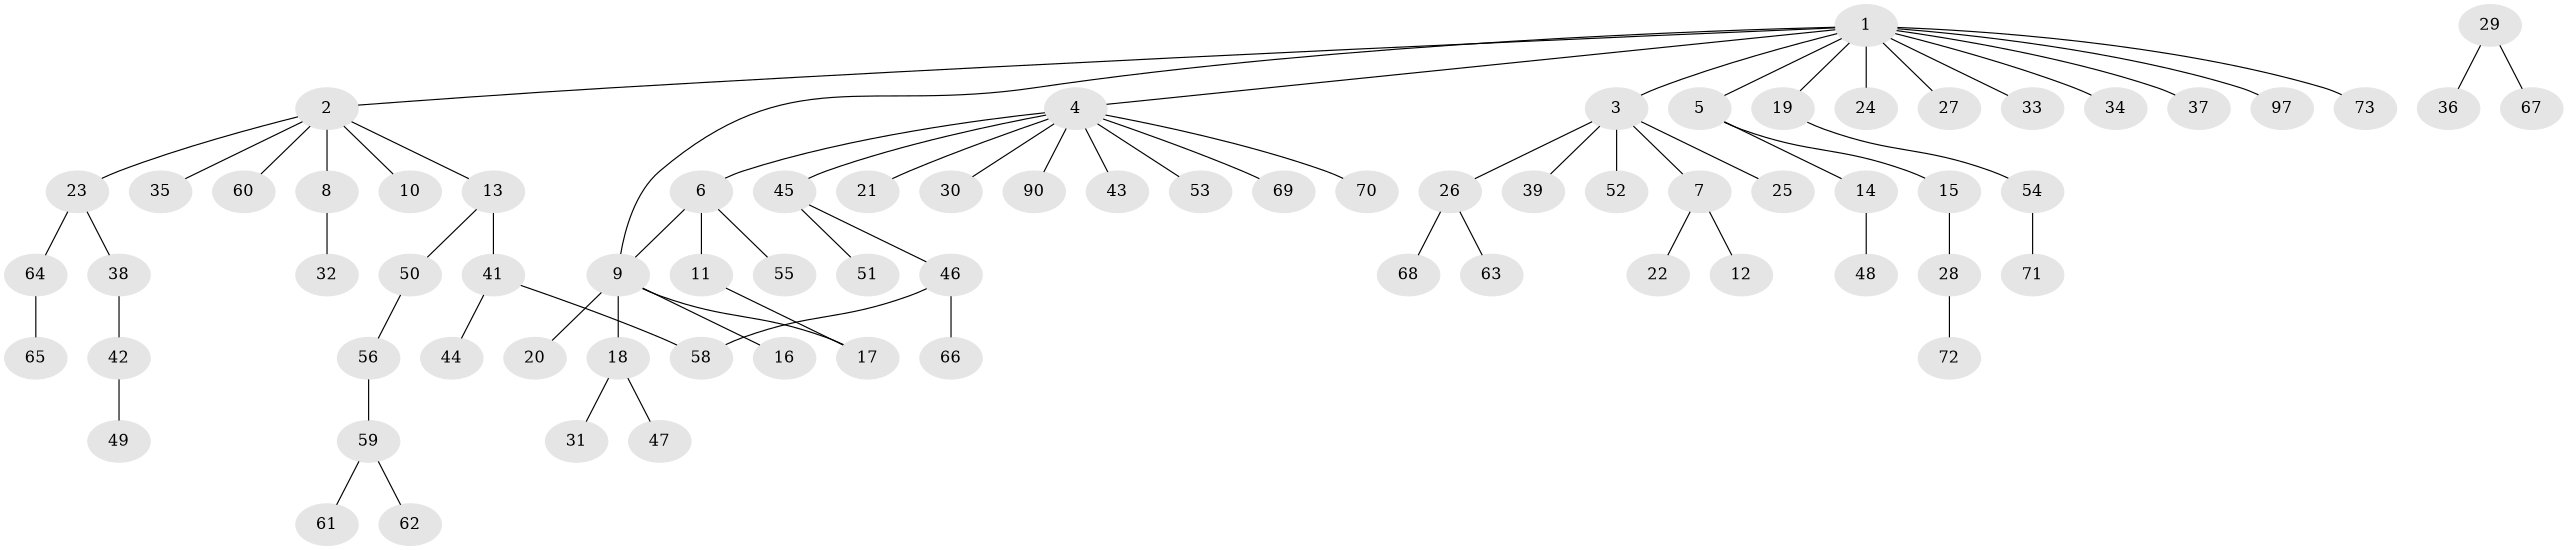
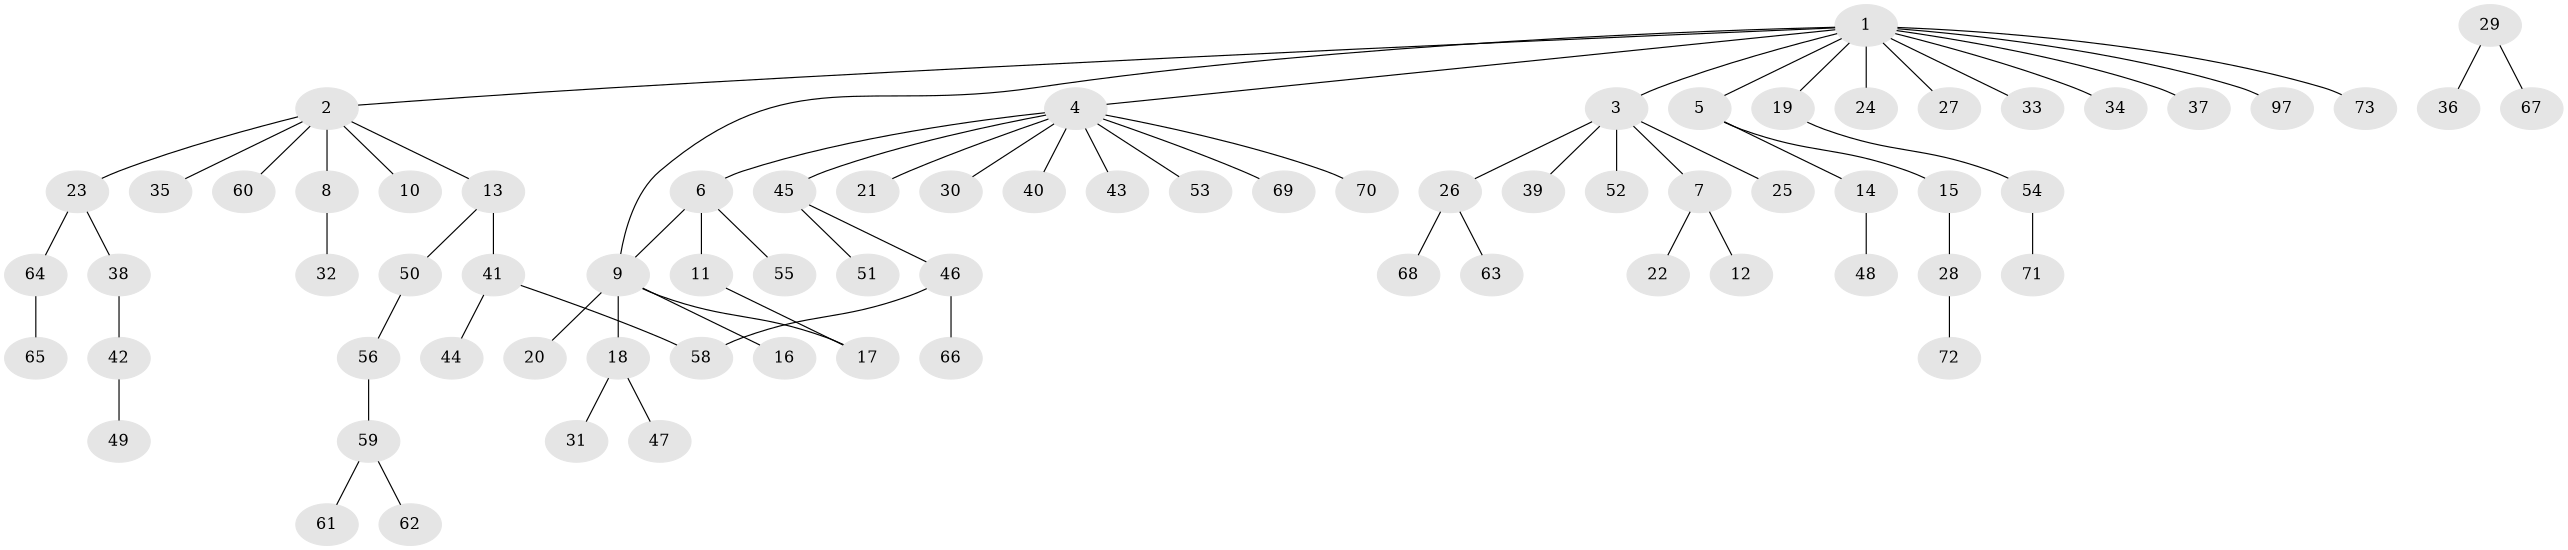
  graph {
    node [color=gray90 style=filled]
    1
    2
    3
    4
    5
    9
    19
    24
    27
    33
    34
    37
    n13 [label=97]
    73
    8
    10
    13
    23
    35
    60
    7
    25
    26
    39
    52
    6
    21
    30
-   40 [label=90]
+   40
    43
    45
    53
    69
    70
    14
    15
    16
    18
    20
    17
    54
    32
    41
    50
    38
    64
    12
    22
    63
    68
    11
    55
    46
    51
    48
    28
    31
    47
    29
    36
    67
    44
    58
    56
    72
    71
    42
    65
    49
    66
    59
    61
    62
    1 -- 2
    1 -- 3
    1 -- 4
    1 -- 5
    1 -- 9
    1 -- 19
    1 -- 24
    1 -- 27
    1 -- 33
    1 -- 34
    1 -- 37
    1 -- n13
    1 -- 73
    2 -- 8
    2 -- 10
    2 -- 13
    2 -- 23
    2 -- 35
    2 -- 60
    3 -- 7
    3 -- 25
    3 -- 26
    3 -- 39
    3 -- 52
    4 -- 6
    4 -- 21
    4 -- 30
    4 -- 40
    4 -- 43
    4 -- 45
    4 -- 53
    4 -- 69
    4 -- 70
    5 -- 14
    5 -- 15
    9 -- 16
    9 -- 18
    9 -- 20
    9 -- 17
    19 -- 54
    8 -- 32
    13 -- 41
    13 -- 50
    23 -- 38
    23 -- 64
    7 -- 12
    7 -- 22
    26 -- 63
    26 -- 68
    6 -- 9
    6 -- 11
    6 -- 55
    45 -- 46
    45 -- 51
    14 -- 48
    15 -- 28
    18 -- 31
    18 -- 47
    54 -- 71
    41 -- 44
    41 -- 58
    50 -- 56
    38 -- 42
    64 -- 65
    11 -- 17
    46 -- 58
    46 -- 66
    28 -- 72
    29 -- 36
    29 -- 67
    56 -- 59
    42 -- 49
    59 -- 61
    59 -- 62
  }
